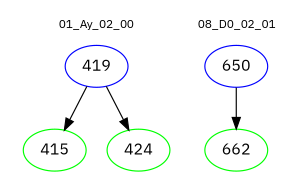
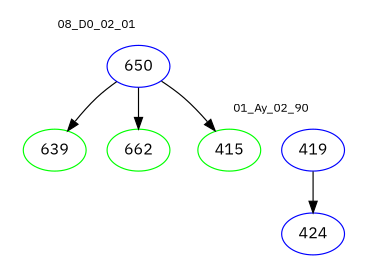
  digraph {
    fontname="IBM Plex Sans"
    node [color=blue fontname="IBM Plex Sans"]
    edge [color=black fontname="IBM Plex Sans"]
    n1 [label=419]
    n2 [color=green label=415]
-   n3 [color=green label=424]
+   n3 [label=424]
    n4 [label=650]
+   n5 [color=green label=639]
    n6 [color=green label=662]
    subgraph cluster_1 {
      color=white
      fontsize=10
-     label="01_Ay_02_00"
+     label="01_Ay_02_90"
      n1
      n2
      n3
    }
    subgraph cluster_2 {
      color=white
      fontsize=10
      label="08_D0_02_01"
      n4
+     n5
      n6
    }
-   n1 -> n2
+   n4 -> n2
    n1 -> n3
+   n4 -> n5
    n4 -> n6
  }
